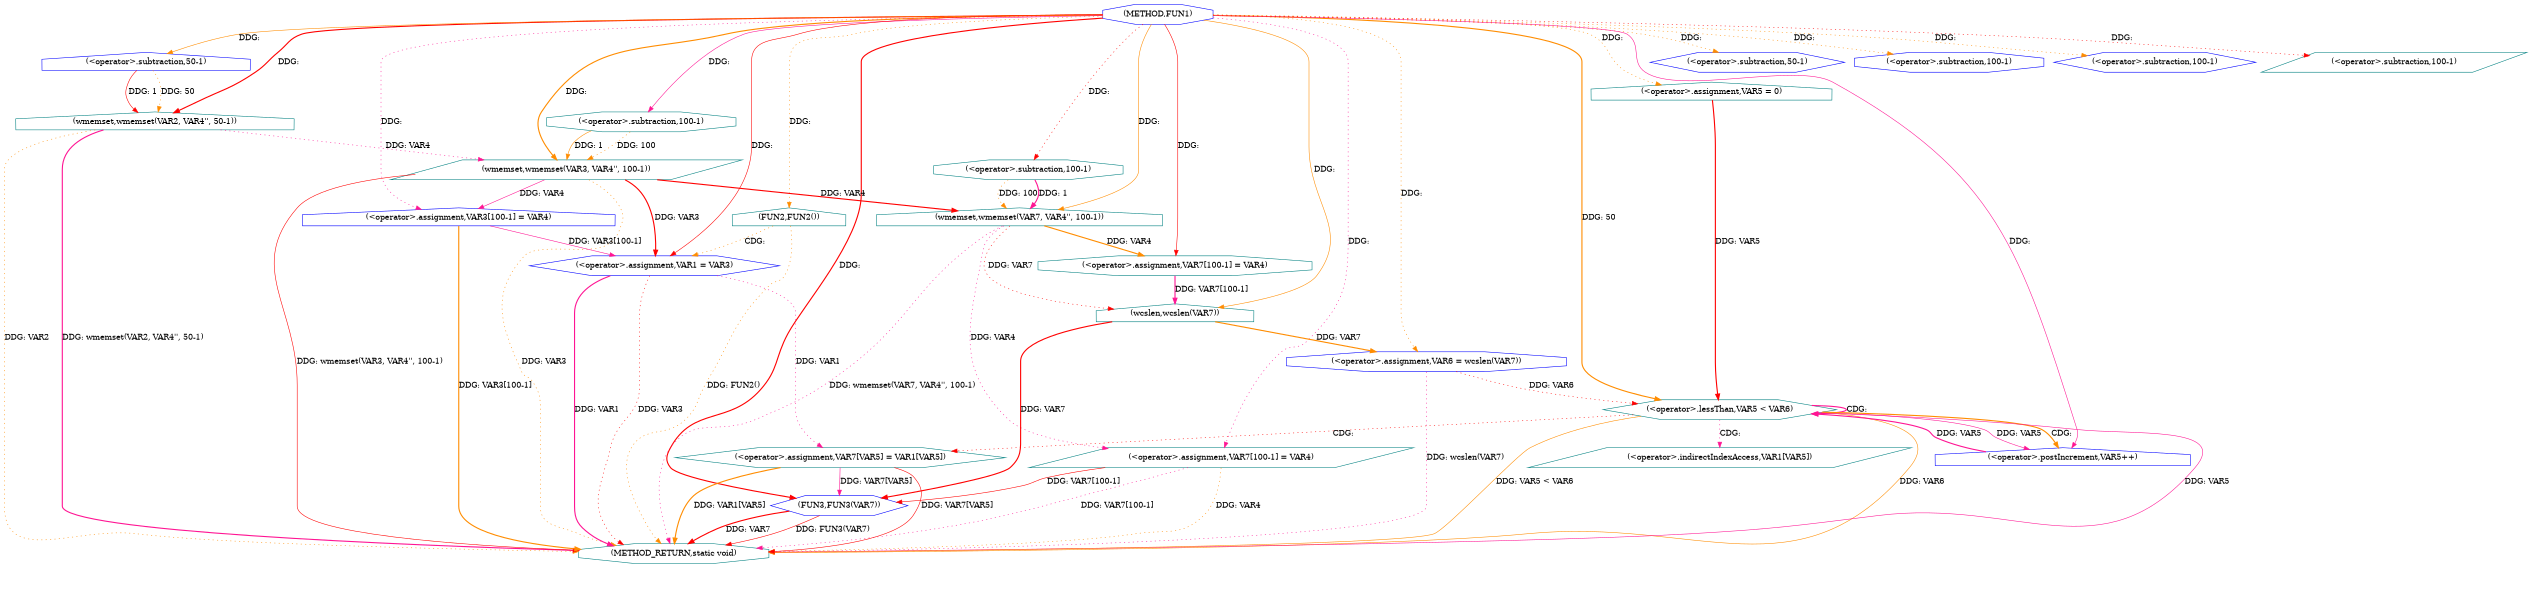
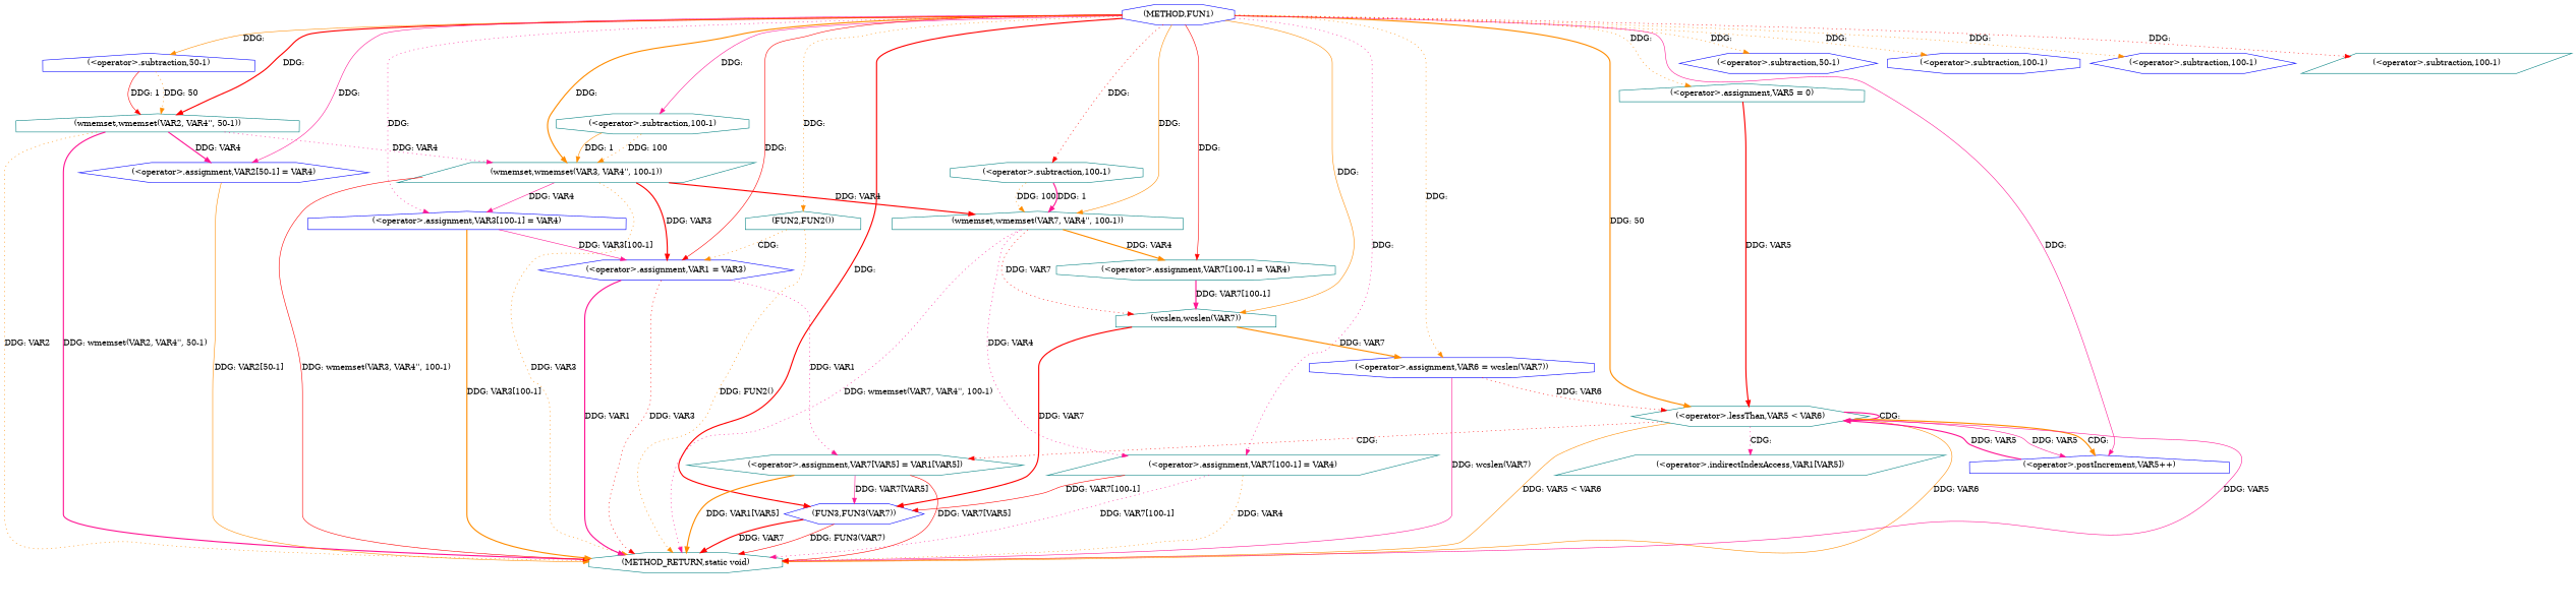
  digraph {
    node [color=teal shape=house]
    edge [color=darkorange style=dotted]
    n1 [color=blue label="(METHOD,FUN1)" shape=octagon]
    n2 [label="(wmemset,wmemset(VAR2, VAR4'', 50-1))"]
    n3 [color=blue label="(<operator>.subtraction,50-1)"]
+   n4 [color=blue label="(<operator>.assignment,VAR2[50-1] = VAR4)" shape=hexagon]
    n5 [color=blue label="(<operator>.subtraction,50-1)" shape=hexagon]
    n6 [label="(wmemset,wmemset(VAR3, VAR4'', 100-1))" shape=parallelogram]
    n7 [label="(<operator>.subtraction,100-1)" shape=octagon]
    n8 [color=blue label="(<operator>.assignment,VAR3[100-1] = VAR4)"]
    n9 [color=blue label="(<operator>.subtraction,100-1)" shape=octagon]
    n10 [label="(FUN2,FUN2())"]
    n11 [color=blue label="(<operator>.assignment,VAR1 = VAR3)" shape=hexagon]
    n12 [label="(wmemset,wmemset(VAR7, VAR4'', 100-1))"]
    n13 [label="(<operator>.subtraction,100-1)" shape=octagon]
    n14 [label="(<operator>.assignment,VAR7[100-1] = VAR4)" shape=octagon]
    n15 [color=blue label="(<operator>.subtraction,100-1)" shape=hexagon]
    n16 [color=blue label="(<operator>.assignment,VAR6 = wcslen(VAR7))" shape=octagon]
    n17 [label="(wcslen,wcslen(VAR7))"]
    n18 [label="(<operator>.assignment,VAR5 = 0)"]
    n19 [label="(<operator>.lessThan,VAR5 < VAR6)" shape=hexagon]
    n20 [color=blue label="(<operator>.postIncrement,VAR5++)"]
    n21 [label="(<operator>.assignment,VAR7[100-1] = VAR4)" shape=parallelogram]
    n22 [label="(<operator>.subtraction,100-1)" shape=parallelogram]
    n23 [color=blue label="(FUN3,FUN3(VAR7))" shape=hexagon]
    n24 [label="(METHOD_RETURN,static void)" shape=octagon]
    n25 [label="(<operator>.assignment,VAR7[VAR5] = VAR1[VAR5])" shape=hexagon]
    n26 [label="(<operator>.indirectIndexAccess,VAR1[VAR5])" shape=parallelogram]
    n1 -> n2 [color=red label="DDG: " style=bold]
    n1 -> n3 [label="DDG: " style=solid]
+   n1 -> n4 [color=deeppink label="DDG: " style=solid]
    n1 -> n5 [label="DDG: "]
    n1 -> n6 [label="DDG: " style=bold]
    n1 -> n7 [color=deeppink label="DDG: " style=solid]
    n1 -> n8 [color=deeppink label="DDG: "]
    n1 -> n9 [label="DDG: "]
    n1 -> n10 [label="DDG: "]
    n1 -> n11 [color=red label="DDG: " style=solid]
    n1 -> n12 [label="DDG: " style=solid]
    n1 -> n13 [color=red label="DDG: "]
    n1 -> n14 [color=red label="DDG: " style=solid]
    n1 -> n15 [label="DDG: "]
    n1 -> n16 [label="DDG: "]
    n1 -> n17 [label="DDG: " style=solid]
    n1 -> n18 [label="DDG: "]
    n1 -> n19 [label="DDG: 50" style=bold]
    n1 -> n20 [color=deeppink label="DDG: " style=solid]
    n1 -> n21 [color=deeppink label="DDG: "]
    n1 -> n22 [color=red label="DDG: "]
    n1 -> n23 [color=red label="DDG: " style=bold]
+   n2 -> n4 [color=deeppink label="DDG: VAR4" style=bold]
    n2 -> n6 [color=deeppink label="DDG: VAR4"]
    n2 -> n24 [color=deeppink label="DDG: wmemset(VAR2, VAR4'', 50-1)" style=bold]
    n2 -> n24 [label="DDG: VAR2"]
    n3 -> n2 [label="DDG: 50"]
    n3 -> n2 [color=red label="DDG: 1" style=solid]
+   n4 -> n24 [label="DDG: VAR2[50-1]" style=solid]
    n6 -> n8 [color=deeppink label="DDG: VAR4" style=solid]
    n6 -> n11 [color=red label="DDG: VAR3" style=bold]
    n6 -> n12 [color=red label="DDG: VAR4" style=bold]
    n6 -> n24 [color=red label="DDG: wmemset(VAR3, VAR4'', 100-1)" style=solid]
    n6 -> n24 [label="DDG: VAR3"]
    n7 -> n6 [label="DDG: 100"]
    n7 -> n6 [label="DDG: 1" style=solid]
    n8 -> n11 [color=deeppink label="DDG: VAR3[100-1]" style=solid]
    n8 -> n24 [label="DDG: VAR3[100-1]" style=bold]
    n10 -> n11 [label="CDG: "]
    n10 -> n24 [label="DDG: FUN2()"]
    n11 -> n24 [color=deeppink label="DDG: VAR1" style=bold]
    n11 -> n24 [color=red label="DDG: VAR3"]
    n11 -> n25 [color=deeppink label="DDG: VAR1"]
    n12 -> n14 [label="DDG: VAR4" style=bold]
    n12 -> n17 [color=red label="DDG: VAR7"]
    n12 -> n21 [color=deeppink label="DDG: VAR4"]
    n12 -> n24 [color=deeppink label="DDG: wmemset(VAR7, VAR4'', 100-1)"]
    n13 -> n12 [label="DDG: 100"]
    n13 -> n12 [color=deeppink label="DDG: 1" style=bold]
    n14 -> n17 [color=deeppink label="DDG: VAR7[100-1]" style=bold]
    n16 -> n19 [color=red label="DDG: VAR6"]
-   n16 -> n24 [color=deeppink label="DDG: wcslen(VAR7)"]
+   n16 -> n24 [color=deeppink label="DDG: wcslen(VAR7)" style=solid]
    n17 -> n16 [label="DDG: VAR7" style=bold]
    n17 -> n23 [color=red label="DDG: VAR7" style=bold]
    n18 -> n19 [color=red label="DDG: VAR5" style=bold]
    n19 -> n19 [color=deeppink label="CDG: " style=bold]
    n19 -> n20 [color=deeppink label="DDG: VAR5" style=solid]
    n19 -> n20 [label="CDG: " style=bold]
    n19 -> n24 [label="DDG: VAR6" style=solid]
    n19 -> n24 [color=deeppink label="DDG: VAR5" style=solid]
    n19 -> n24 [label="DDG: VAR5 < VAR6" style=solid]
    n19 -> n25 [color=red label="CDG: "]
    n19 -> n26 [color=deeppink label="CDG: "]
    n20 -> n19 [color=deeppink label="DDG: VAR5" style=bold]
    n21 -> n23 [color=red label="DDG: VAR7[100-1]" style=solid]
    n21 -> n24 [label="DDG: VAR4"]
    n21 -> n24 [color=deeppink label="DDG: VAR7[100-1]"]
    n23 -> n24 [color=red label="DDG: FUN3(VAR7)" style=solid]
    n23 -> n24 [color=red label="DDG: VAR7" style=bold]
    n25 -> n23 [color=deeppink label="DDG: VAR7[VAR5]" style=solid]
    n25 -> n24 [label="DDG: VAR1[VAR5]" style=bold]
    n25 -> n24 [color=red label="DDG: VAR7[VAR5]" style=solid]
  }
